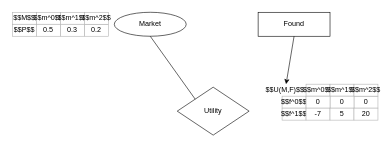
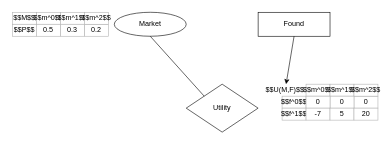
  <mxCell id="0" />
  <mxCell id="1" parent="0" />
  <mxCell id="2" value="Market" style="ellipse;whiteSpace=wrap;html=1;" vertex="1" parent="1"><mxGeometry x="190" y="20" width="120" height="40" as="geometry" /></mxCell>
  <mxCell id="3" value="Found" style="rounded=0;whiteSpace=wrap;html=1;" vertex="1" parent="1"><mxGeometry x="430" y="20" width="120" height="40" as="geometry" /></mxCell>
- <mxCell id="4" value="Utility" style="rhombus;whiteSpace=wrap;html=1;" vertex="1" parent="1"><mxGeometry x="295" y="145" width="120" height="80" as="geometry" /></mxCell>
+ <mxCell id="4" value="Utility" style="rhombus;whiteSpace=wrap;html=1;" vertex="1" parent="1"><mxGeometry x="310" y="140" width="120" height="80" as="geometry" /></mxCell>
  <mxCell id="5" value="" style="endArrow=none;html=1;exitX=0.5;exitY=1;exitDx=0;exitDy=0;entryX=0;entryY=0;entryDx=0;entryDy=0;" edge="1" parent="1" source="2" target="4"><mxGeometry width="50" height="50" relative="1" as="geometry"><mxPoint x="430" y="340" as="sourcePoint" /><mxPoint x="480" y="290" as="targetPoint" /></mxGeometry></mxCell>
  <mxCell id="6" value="" style="endArrow=classic;html=1;exitX=0.5;exitY=1;exitDx=0;exitDy=0;" edge="1" parent="1" source="3" target="15"><mxGeometry width="50" height="50" relative="1" as="geometry"><mxPoint x="430" y="340" as="sourcePoint" /><mxPoint x="480" y="290" as="targetPoint" /></mxGeometry></mxCell>
  <mxCell id="7" value="$$M$$" style="rounded=0;whiteSpace=wrap;html=1;strokeColor=#B3B3B3;" vertex="1" parent="1"><mxGeometry x="20" y="20" width="40" height="20" as="geometry" /></mxCell>
  <mxCell id="8" value="$$P$$" style="rounded=0;whiteSpace=wrap;html=1;strokeColor=#B3B3B3;" vertex="1" parent="1"><mxGeometry x="20" y="40" width="40" height="20" as="geometry" /></mxCell>
  <mxCell id="9" value="$$m^0$$" style="rounded=0;whiteSpace=wrap;html=1;strokeColor=#B3B3B3;" vertex="1" parent="1"><mxGeometry x="60" y="20" width="40" height="20" as="geometry" /></mxCell>
  <mxCell id="10" value="$$m^1$$" style="rounded=0;whiteSpace=wrap;html=1;strokeColor=#B3B3B3;" vertex="1" parent="1"><mxGeometry x="100" y="20" width="40" height="20" as="geometry" /></mxCell>
  <mxCell id="11" value="0.2" style="rounded=0;whiteSpace=wrap;html=1;strokeColor=#B3B3B3;" vertex="1" parent="1"><mxGeometry x="140" y="40" width="40" height="20" as="geometry" /></mxCell>
  <mxCell id="12" value="$$m^2$$" style="rounded=0;whiteSpace=wrap;html=1;strokeColor=#B3B3B3;" vertex="1" parent="1"><mxGeometry x="140" y="20" width="40" height="20" as="geometry" /></mxCell>
  <mxCell id="13" value="0.3" style="rounded=0;whiteSpace=wrap;html=1;strokeColor=#B3B3B3;" vertex="1" parent="1"><mxGeometry x="100" y="40" width="40" height="20" as="geometry" /></mxCell>
  <mxCell id="14" value="0.5" style="rounded=0;whiteSpace=wrap;html=1;strokeColor=#B3B3B3;" vertex="1" parent="1"><mxGeometry x="60" y="40" width="40" height="20" as="geometry" /></mxCell>
  <mxCell id="15" value="$$U(M,F)$$" style="rounded=0;whiteSpace=wrap;html=1;strokeColor=none;" vertex="1" parent="1"><mxGeometry x="440" y="140" width="70" height="20" as="geometry" /></mxCell>
  <mxCell id="16" value="$$f^0$$" style="rounded=0;whiteSpace=wrap;html=1;strokeColor=#B3B3B3;" vertex="1" parent="1"><mxGeometry x="470" y="160" width="40" height="20" as="geometry" /></mxCell>
  <mxCell id="17" value="$$m^0$$" style="rounded=0;whiteSpace=wrap;html=1;strokeColor=#B3B3B3;" vertex="1" parent="1"><mxGeometry x="510" y="140" width="40" height="20" as="geometry" /></mxCell>
  <mxCell id="18" value="$$m^1$$" style="rounded=0;whiteSpace=wrap;html=1;strokeColor=#B3B3B3;" vertex="1" parent="1"><mxGeometry x="550" y="140" width="40" height="20" as="geometry" /></mxCell>
  <mxCell id="19" value="0" style="rounded=0;whiteSpace=wrap;html=1;strokeColor=#B3B3B3;" vertex="1" parent="1"><mxGeometry x="590" y="160" width="40" height="20" as="geometry" /></mxCell>
  <mxCell id="20" value="$$m^2$$" style="rounded=0;whiteSpace=wrap;html=1;strokeColor=#B3B3B3;" vertex="1" parent="1"><mxGeometry x="590" y="140" width="40" height="20" as="geometry" /></mxCell>
  <mxCell id="21" value="0" style="rounded=0;whiteSpace=wrap;html=1;strokeColor=#B3B3B3;" vertex="1" parent="1"><mxGeometry x="550" y="160" width="40" height="20" as="geometry" /></mxCell>
  <mxCell id="22" value="0" style="rounded=0;whiteSpace=wrap;html=1;strokeColor=#B3B3B3;" vertex="1" parent="1"><mxGeometry x="510" y="160" width="40" height="20" as="geometry" /></mxCell>
  <mxCell id="23" value="$$f^1$$" style="rounded=0;whiteSpace=wrap;html=1;strokeColor=#B3B3B3;" vertex="1" parent="1"><mxGeometry x="470" y="180" width="40" height="20" as="geometry" /></mxCell>
  <mxCell id="24" value="-7" style="rounded=0;whiteSpace=wrap;html=1;strokeColor=#B3B3B3;" vertex="1" parent="1"><mxGeometry x="510" y="180" width="40" height="20" as="geometry" /></mxCell>
  <mxCell id="25" value="5" style="rounded=0;whiteSpace=wrap;html=1;strokeColor=#B3B3B3;" vertex="1" parent="1"><mxGeometry x="550" y="180" width="40" height="20" as="geometry" /></mxCell>
  <mxCell id="26" value="20" style="rounded=0;whiteSpace=wrap;html=1;strokeColor=#B3B3B3;" vertex="1" parent="1"><mxGeometry x="590" y="180" width="40" height="20" as="geometry" /></mxCell>
